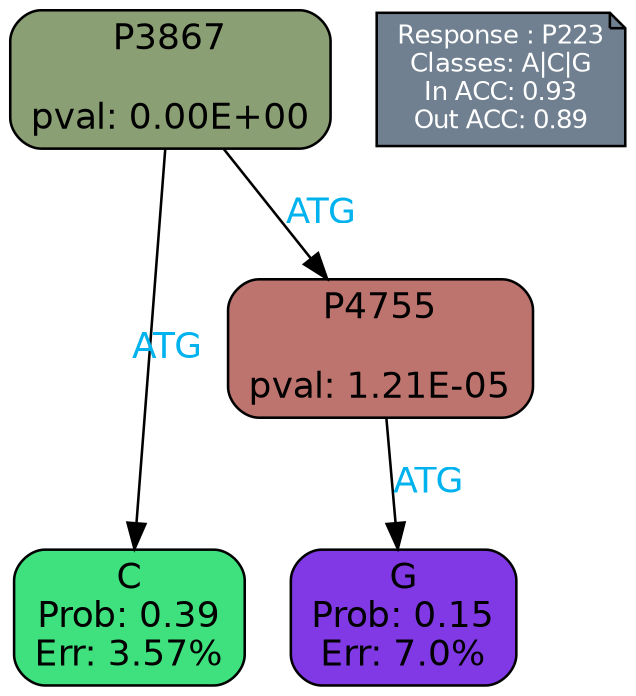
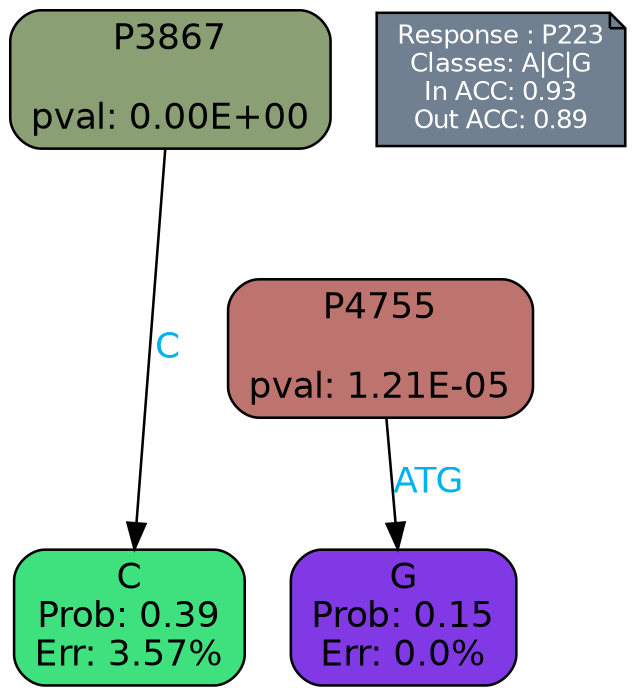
  digraph {
    ranksep=equally
    splines=polylines
    node [color=black fontname=helvetica shape=box style="filled, rounded"]
    edge [fontcolor=deepskyblue2 fontname=helvetica]
-   n1 [fillcolor="#8139e5" label="G\nProb: 0.15\nErr: 7.0%"]
+   n1 [fillcolor="#8139e5" label="G\nProb: 0.15\nErr: 0.0%"]
    n2 [fillcolor="#3fe17e" label="C\nProb: 0.39\nErr: 3.57%"]
    n3 [align=left fillcolor=slategray fontcolor=white fontsize=10 label="Response : P223\nClasses: A|C|G\nIn ACC: 0.93\nOut ACC: 0.89\n" shape=note style=filled]
    n4 [fillcolor="#8b9f74" label="P3867\n\npval: 0.00E+00"]
    n5 [fillcolor="#bd736e" label="P4755\n\npval: 1.21E-05"]
    subgraph sub_1 {
      rank=same
      n1
      n2
    }
    subgraph sub_2 {
      rank=same
      n3
      n4
    }
-   n4 -> n2 [label=ATG]
-   n4 -> n5 [label=ATG]
+   n4 -> n2 [label=C]
    n5 -> n1 [label=ATG]
  }
